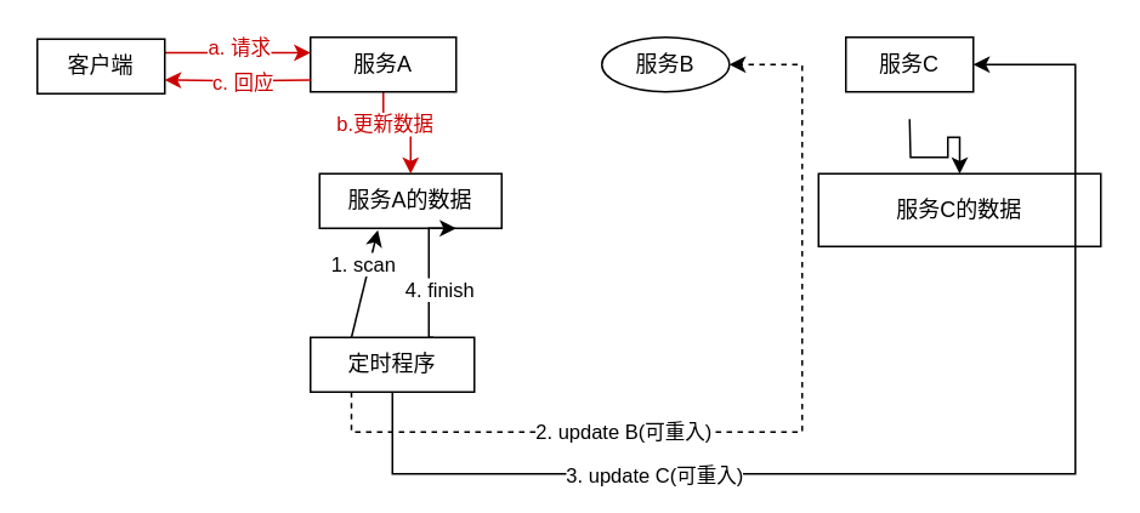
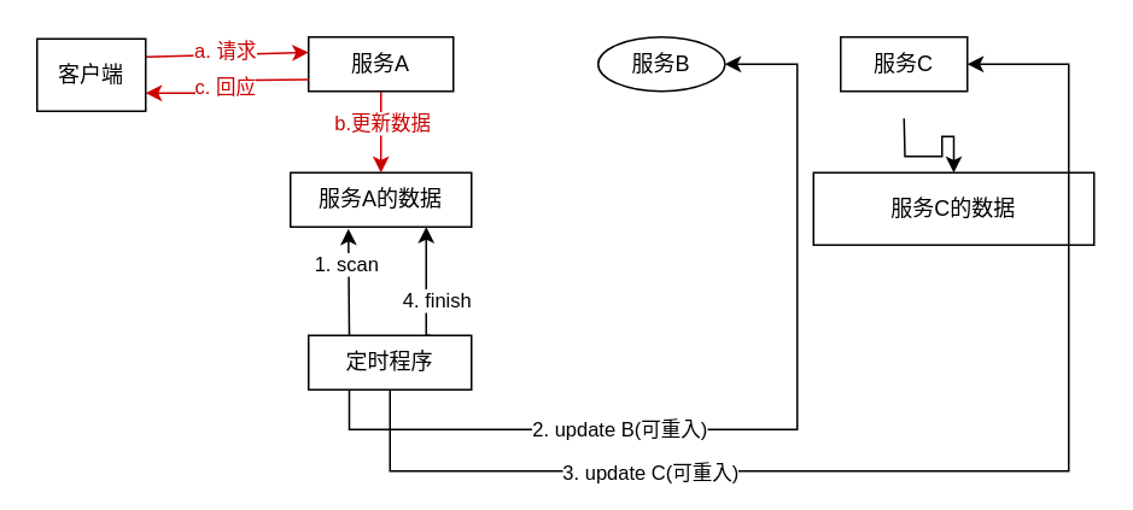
  <mxCell id="0" />
  <mxCell id="1" parent="0" />
- <mxCell id="2" value="服务A的数据" style="rounded=0;whiteSpace=wrap;html=1;" parent="1" vertex="1"><mxGeometry x="175" y="95" width="100" height="30" as="geometry" /></mxCell>
+ <mxCell id="2" value="服务A的数据" style="rounded=0;whiteSpace=wrap;html=1;" parent="1" vertex="1"><mxGeometry x="160" y="95" width="100" height="30" as="geometry" /></mxCell>
  <mxCell id="3" style="edgeStyle=orthogonalEdgeStyle;rounded=0;orthogonalLoop=1;jettySize=auto;html=1;exitX=0.5;exitY=1;exitDx=0;exitDy=0;strokeColor=#CC0000;" parent="1" source="4" target="2" edge="1"><mxGeometry relative="1" as="geometry"><mxPoint x="210" y="65" as="sourcePoint" /></mxGeometry></mxCell>
  <mxCell id="4" value="服务A" style="rounded=0;whiteSpace=wrap;html=1;" parent="1" vertex="1"><mxGeometry x="170" y="20" width="80" height="30" as="geometry" /></mxCell>
  <mxCell id="5" value="服务B" style="ellipse;whiteSpace=wrap;html=1;" parent="1" vertex="1"><mxGeometry x="330" y="20" width="70" height="30" as="geometry" /></mxCell>
  <mxCell id="6" style="edgeStyle=orthogonalEdgeStyle;rounded=0;orthogonalLoop=1;jettySize=auto;html=1;exitX=0.5;exitY=1;exitDx=0;exitDy=0;" parent="1" target="8" edge="1"><mxGeometry relative="1" as="geometry"><mxPoint x="499" y="65" as="sourcePoint" /></mxGeometry></mxCell>
  <mxCell id="7" value="服务C" style="rounded=0;whiteSpace=wrap;html=1;" parent="1" vertex="1"><mxGeometry x="464" y="20" width="70" height="30" as="geometry" /></mxCell>
  <mxCell id="8" value="服务C的数据" style="rounded=0;whiteSpace=wrap;html=1;" parent="1" vertex="1"><mxGeometry x="449" y="95" width="155" height="40" as="geometry" /></mxCell>
- <mxCell id="9" style="edgeStyle=orthogonalEdgeStyle;rounded=0;orthogonalLoop=1;jettySize=auto;html=1;exitX=0.25;exitY=1;exitDx=0;exitDy=0;entryX=1;entryY=0.5;entryDx=0;entryDy=0;dashed=1;" parent="1" source="15" target="5" edge="1"><mxGeometry relative="1" as="geometry"><Array as="points"><mxPoint x="193" y="237" /><mxPoint x="440" y="237" /><mxPoint x="440" y="35" /></Array></mxGeometry></mxCell>
+ <mxCell id="9" style="edgeStyle=orthogonalEdgeStyle;rounded=0;orthogonalLoop=1;jettySize=auto;html=1;exitX=0.25;exitY=1;exitDx=0;exitDy=0;entryX=1;entryY=0.5;entryDx=0;entryDy=0;" parent="1" source="15" target="5" edge="1"><mxGeometry relative="1" as="geometry"><Array as="points"><mxPoint x="193" y="237" /><mxPoint x="440" y="237" /><mxPoint x="440" y="35" /></Array></mxGeometry></mxCell>
  <mxCell id="10" value="2. update B(可重入)" style="edgeLabel;html=1;align=center;verticalAlign=middle;resizable=0;points=[];" parent="9" vertex="1" connectable="0"><mxGeometry x="-0.579" y="1" relative="1" as="geometry"><mxPoint x="63" as="offset" /></mxGeometry></mxCell>
  <mxCell id="11" style="edgeStyle=orthogonalEdgeStyle;rounded=0;orthogonalLoop=1;jettySize=auto;html=1;exitX=0.5;exitY=1;exitDx=0;exitDy=0;entryX=1;entryY=0.5;entryDx=0;entryDy=0;" parent="1" source="15" target="7" edge="1"><mxGeometry relative="1" as="geometry"><mxPoint x="534" y="40" as="targetPoint" /><Array as="points"><mxPoint x="215" y="260" /><mxPoint x="590" y="260" /><mxPoint x="590" y="35" /></Array></mxGeometry></mxCell>
  <mxCell id="12" value="3. update C(可重入)" style="edgeLabel;html=1;align=center;verticalAlign=middle;resizable=0;points=[];" parent="11" vertex="1" connectable="0"><mxGeometry x="-0.586" relative="1" as="geometry"><mxPoint x="43" as="offset" /></mxGeometry></mxCell>
  <mxCell id="13" style="edgeStyle=orthogonalEdgeStyle;rounded=0;orthogonalLoop=1;jettySize=auto;html=1;exitX=0.75;exitY=0;exitDx=0;exitDy=0;entryX=0.75;entryY=1;entryDx=0;entryDy=0;" parent="1" source="15" target="2" edge="1"><mxGeometry relative="1" as="geometry"><Array as="points"><mxPoint x="235" y="185" /></Array></mxGeometry></mxCell>
  <mxCell id="14" value="4. finish" style="edgeLabel;html=1;align=center;verticalAlign=middle;resizable=0;points=[];" parent="13" vertex="1" connectable="0"><mxGeometry x="0.04" y="4" relative="1" as="geometry"><mxPoint x="9" y="11" as="offset" /></mxGeometry></mxCell>
  <mxCell id="15" value="定时程序" style="rounded=0;whiteSpace=wrap;html=1;" parent="1" vertex="1"><mxGeometry x="170" y="185" width="90" height="30" as="geometry" /></mxCell>
  <mxCell id="16" value="" style="endArrow=classic;html=1;rounded=0;entryX=0.32;entryY=1.033;entryDx=0;entryDy=0;entryPerimeter=0;exitX=0.25;exitY=0;exitDx=0;exitDy=0;" parent="1" source="15" target="2" edge="1"><mxGeometry width="50" height="50" relative="1" as="geometry"><mxPoint x="230" y="185" as="sourcePoint" /><mxPoint x="280" y="135" as="targetPoint" /></mxGeometry></mxCell>
  <mxCell id="17" value="1. scan" style="edgeLabel;html=1;align=center;verticalAlign=middle;resizable=0;points=[];" parent="16" vertex="1" connectable="0"><mxGeometry x="0.085" y="2" relative="1" as="geometry"><mxPoint y="-8" as="offset" /></mxGeometry></mxCell>
  <mxCell id="18" style="edgeStyle=orthogonalEdgeStyle;rounded=0;orthogonalLoop=1;jettySize=auto;html=1;exitX=0;exitY=0.75;exitDx=0;exitDy=0;entryX=1;entryY=0.75;entryDx=0;entryDy=0;strokeColor=#CC0000;" parent="1" target="22" edge="1"><mxGeometry relative="1" as="geometry"><mxPoint x="170" y="43.5" as="sourcePoint" /><Array as="points" /></mxGeometry></mxCell>
  <mxCell id="19" value="c. 回应" style="edgeLabel;html=1;align=center;verticalAlign=middle;resizable=0;points=[];fontColor=#CC0000;" parent="18" vertex="1" connectable="0"><mxGeometry y="-2" relative="1" as="geometry"><mxPoint as="offset" /></mxGeometry></mxCell>
  <mxCell id="20" value="" style="endArrow=classic;html=1;rounded=0;entryX=0;entryY=0.25;entryDx=0;entryDy=0;exitX=1;exitY=0.25;exitDx=0;exitDy=0;strokeColor=#CC0000;" parent="1" source="22" edge="1"><mxGeometry width="50" height="50" relative="1" as="geometry"><mxPoint x="80" y="36" as="sourcePoint" /><mxPoint x="170" y="28.5" as="targetPoint" /><Array as="points" /></mxGeometry></mxCell>
  <mxCell id="21" value="a. 请求" style="edgeLabel;html=1;align=center;verticalAlign=middle;resizable=0;points=[];fontColor=#CC0000;" parent="20" vertex="1" connectable="0"><mxGeometry x="-0.275" y="3" relative="1" as="geometry"><mxPoint x="11" as="offset" /></mxGeometry></mxCell>
- <mxCell id="22" value="客户端" style="rounded=0;whiteSpace=wrap;html=1;" parent="1" vertex="1"><mxGeometry x="20" y="21" width="70" height="30" as="geometry" /></mxCell>
+ <mxCell id="22" value="客户端" style="rounded=0;whiteSpace=wrap;html=1;" parent="1" vertex="1"><mxGeometry x="20" y="21" width="60" height="40" as="geometry" /></mxCell>
  <mxCell id="23" value="b.更新数据" style="edgeLabel;html=1;align=center;verticalAlign=middle;resizable=0;points=[];fontColor=#CC0000;" parent="1" vertex="1" connectable="0"><mxGeometry x="210" y="67" as="geometry" /></mxCell>
